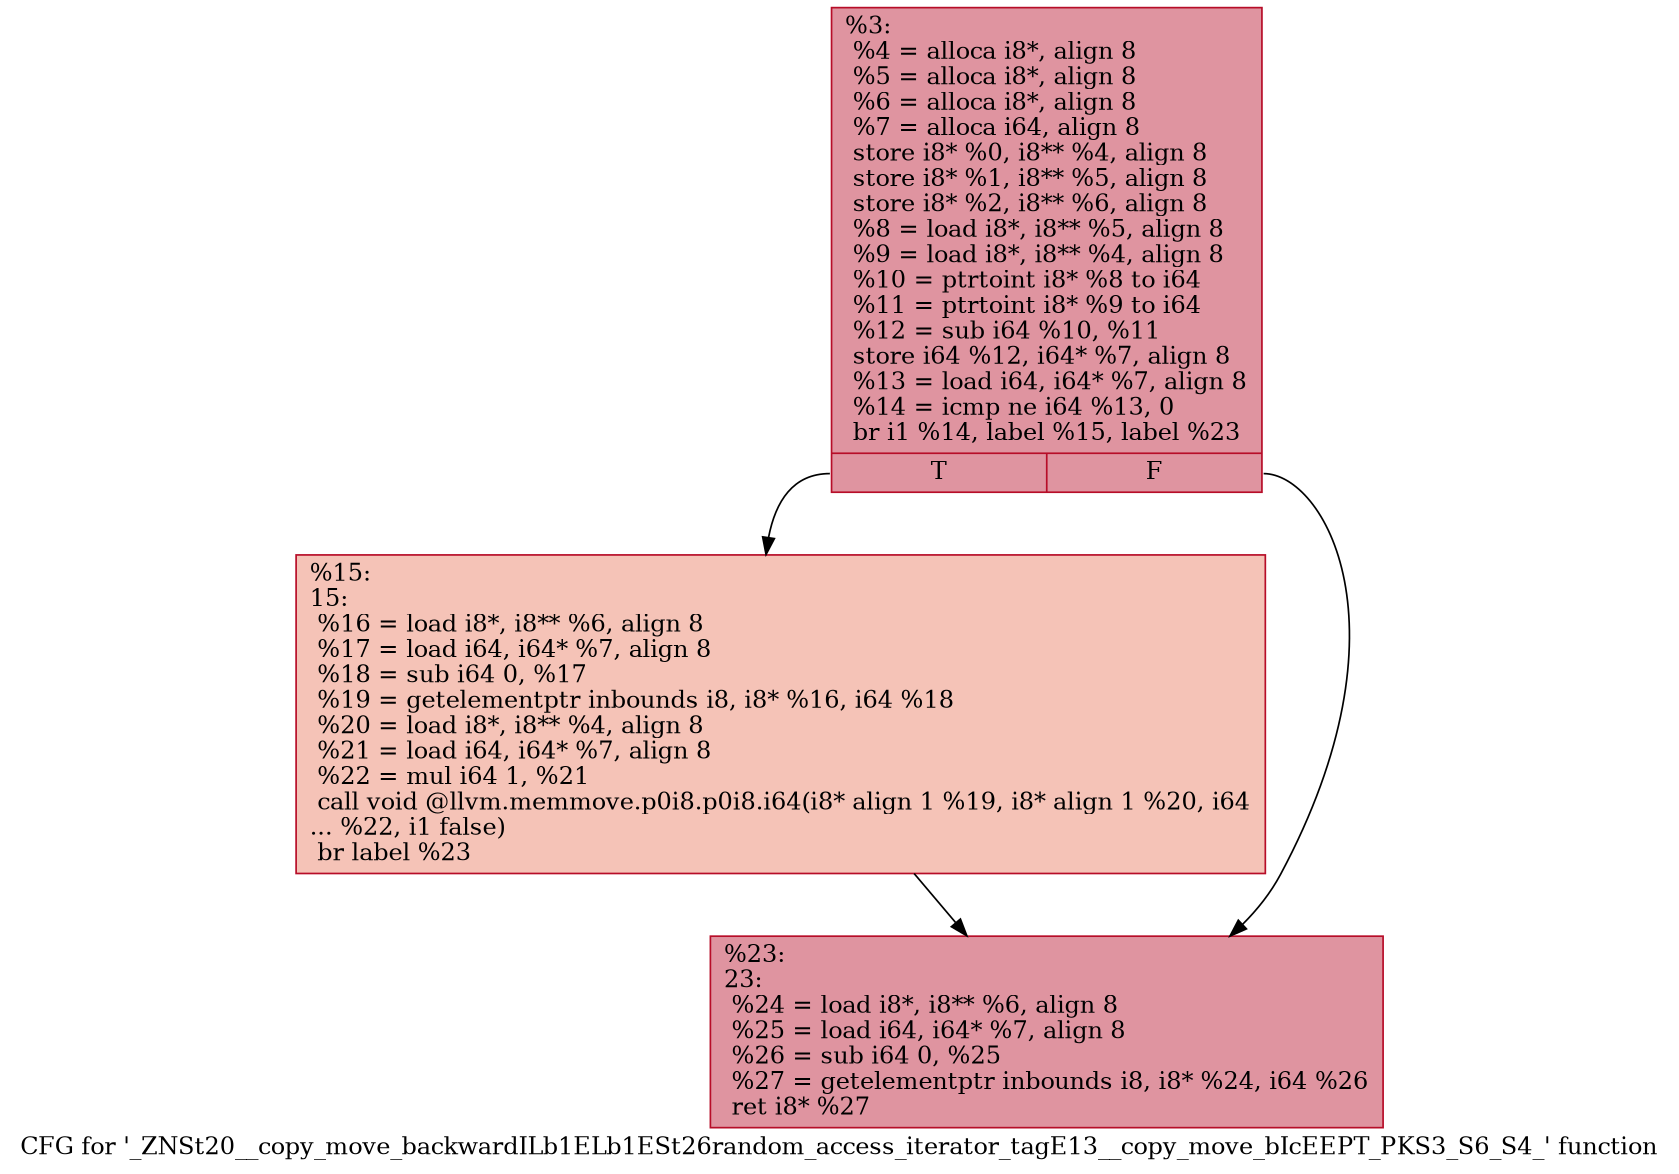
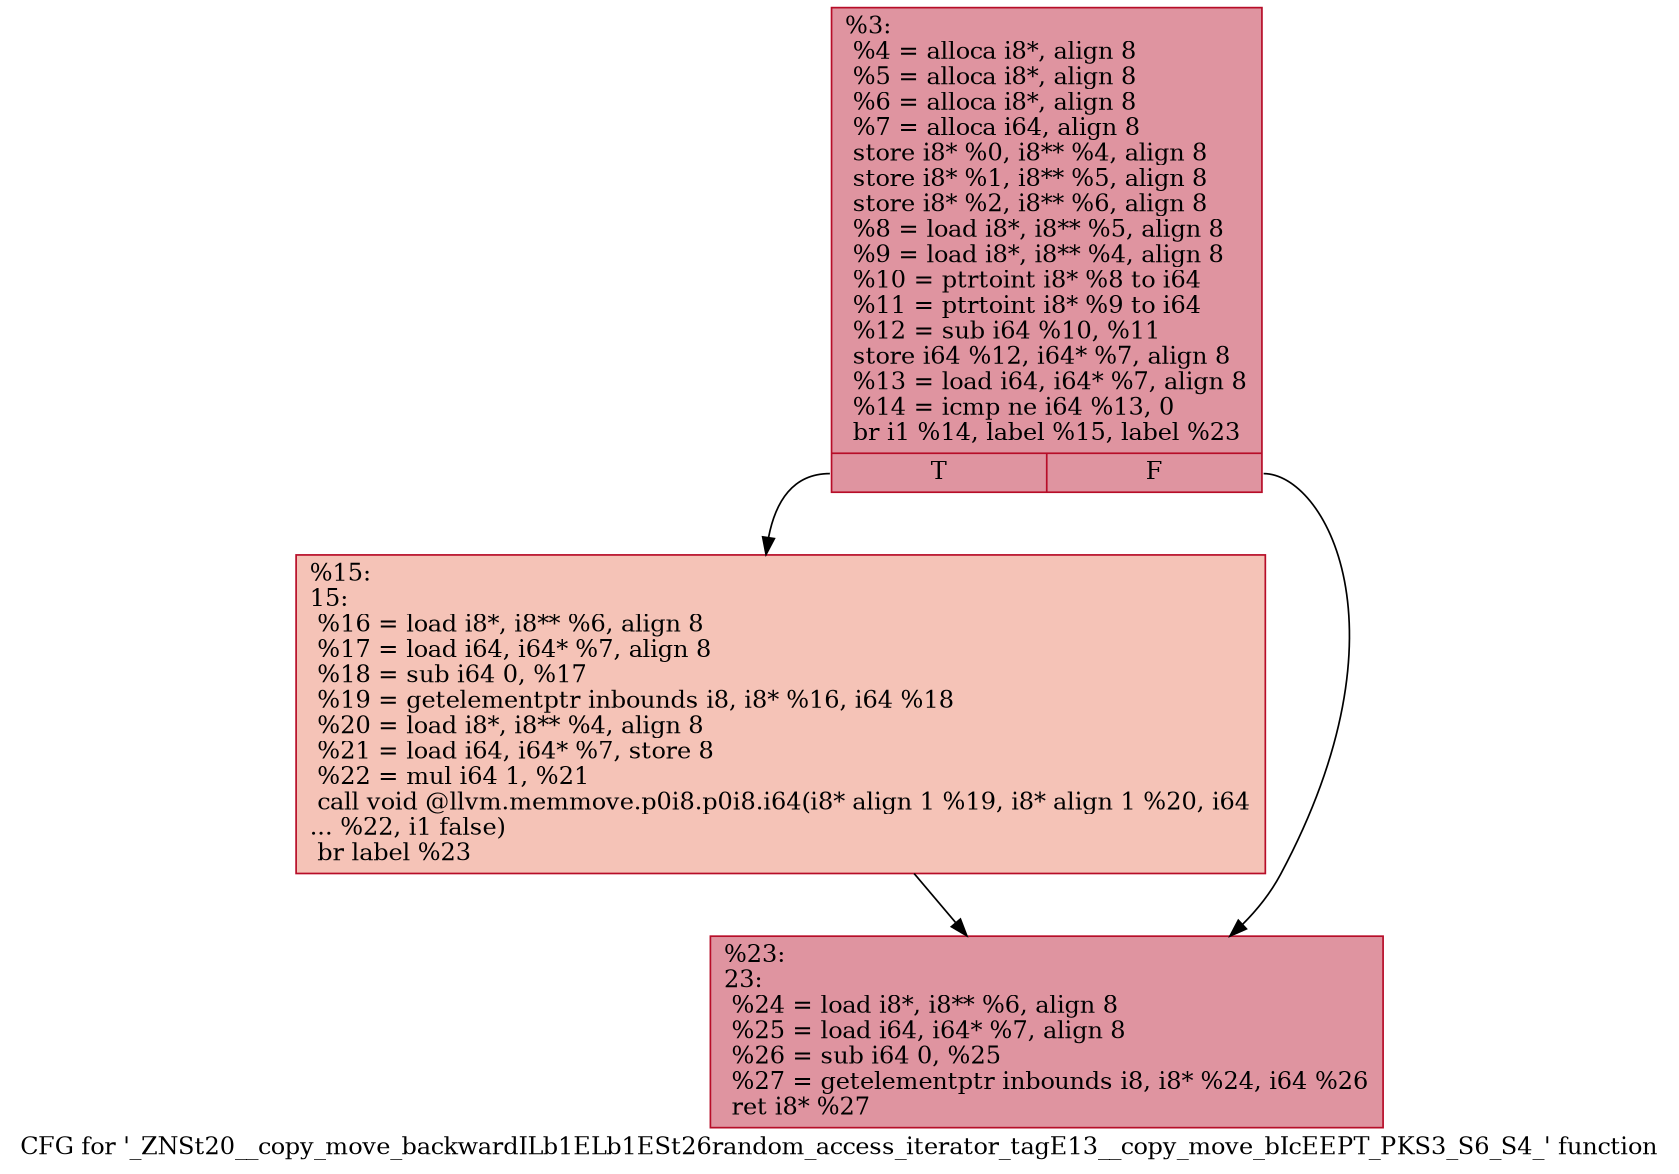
  digraph {
    label="CFG for '_ZNSt20__copy_move_backwardILb1ELb1ESt26random_access_iterator_tagE13__copy_move_bIcEEPT_PKS3_S6_S4_' function"
    node [color="#b70d28ff" fillcolor="#b70d2870" shape=record style=filled]
    n1 [label="{%3:\l  %4 = alloca i8*, align 8\l  %5 = alloca i8*, align 8\l  %6 = alloca i8*, align 8\l  %7 = alloca i64, align 8\l  store i8* %0, i8** %4, align 8\l  store i8* %1, i8** %5, align 8\l  store i8* %2, i8** %6, align 8\l  %8 = load i8*, i8** %5, align 8\l  %9 = load i8*, i8** %4, align 8\l  %10 = ptrtoint i8* %8 to i64\l  %11 = ptrtoint i8* %9 to i64\l  %12 = sub i64 %10, %11\l  store i64 %12, i64* %7, align 8\l  %13 = load i64, i64* %7, align 8\l  %14 = icmp ne i64 %13, 0\l  br i1 %14, label %15, label %23\l|{<s0>T|<s1>F}}"]
-   n2 [fillcolor="#e8765c70" label="{%15:\l15:                                               \l  %16 = load i8*, i8** %6, align 8\l  %17 = load i64, i64* %7, align 8\l  %18 = sub i64 0, %17\l  %19 = getelementptr inbounds i8, i8* %16, i64 %18\l  %20 = load i8*, i8** %4, align 8\l  %21 = load i64, i64* %7, align 8\l  %22 = mul i64 1, %21\l  call void @llvm.memmove.p0i8.p0i8.i64(i8* align 1 %19, i8* align 1 %20, i64\l... %22, i1 false)\l  br label %23\l}"]
+   n2 [fillcolor="#e8765c70" label="{%15:\l15:                                               \l  %16 = load i8*, i8** %6, align 8\l  %17 = load i64, i64* %7, align 8\l  %18 = sub i64 0, %17\l  %19 = getelementptr inbounds i8, i8* %16, i64 %18\l  %20 = load i8*, i8** %4, align 8\l  %21 = load i64, i64* %7, store 8\l  %22 = mul i64 1, %21\l  call void @llvm.memmove.p0i8.p0i8.i64(i8* align 1 %19, i8* align 1 %20, i64\l... %22, i1 false)\l  br label %23\l}"]
    n3 [label="{%23:\l23:                                               \l  %24 = load i8*, i8** %6, align 8\l  %25 = load i64, i64* %7, align 8\l  %26 = sub i64 0, %25\l  %27 = getelementptr inbounds i8, i8* %24, i64 %26\l  ret i8* %27\l}"]
    n1 -> n2 [tailport=s0]
    n1 -> n3 [tailport=s1]
    n2 -> n3
  }
